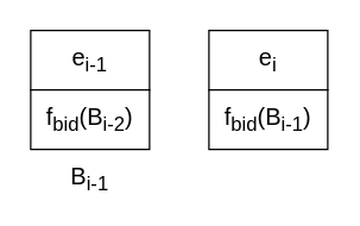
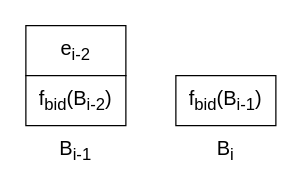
  <mxCell id="0" />
  <mxCell id="1" parent="0" />
- <mxCell id="2" value="e&lt;sub&gt;i&lt;/sub&gt;" style="rounded=0;whiteSpace=wrap;html=1;fontSize=16;" parent="1" vertex="1"><mxGeometry x="140" y="20" width="80" height="40" as="geometry" /></mxCell>
  <mxCell id="3" value="&lt;span style=&quot;font-size: 16px&quot;&gt;f&lt;sub&gt;bid&lt;/sub&gt;(B&lt;sub&gt;i-1&lt;/sub&gt;)&lt;/span&gt;" style="rounded=0;whiteSpace=wrap;html=1;fontSize=16;" parent="1" vertex="1"><mxGeometry x="140" y="60" width="80" height="40" as="geometry" /></mxCell>
- <mxCell id="4" value="e&lt;sub&gt;i-1&lt;/sub&gt;" style="rounded=0;whiteSpace=wrap;html=1;fontSize=16;" parent="1" vertex="1"><mxGeometry x="20" y="20" width="80" height="40" as="geometry" /></mxCell>
+ <mxCell id="4" value="e&lt;sub&gt;i-2&lt;/sub&gt;" style="rounded=0;whiteSpace=wrap;html=1;fontSize=16;" parent="1" vertex="1"><mxGeometry x="20" y="20" width="80" height="40" as="geometry" /></mxCell>
  <mxCell id="5" value="&lt;span style=&quot;font-size: 16px&quot;&gt;f&lt;sub&gt;bid&lt;/sub&gt;(B&lt;sub&gt;i-2&lt;/sub&gt;)&lt;/span&gt;" style="rounded=0;whiteSpace=wrap;html=1;fontSize=16;" parent="1" vertex="1"><mxGeometry x="20" y="60" width="80" height="40" as="geometry" /></mxCell>
  <mxCell id="6" value="B&lt;sub&gt;i-1&lt;/sub&gt;" style="text;html=1;strokeColor=none;fillColor=none;align=center;verticalAlign=middle;whiteSpace=wrap;rounded=0;fontSize=16;" parent="1" vertex="1"><mxGeometry x="40" y="110" width="40" height="20" as="geometry" /></mxCell>
+ <mxCell id="7" value="B&lt;sub&gt;i&lt;/sub&gt;" style="text;html=1;strokeColor=none;fillColor=none;align=center;verticalAlign=middle;whiteSpace=wrap;rounded=0;fontSize=16;" parent="1" vertex="1"><mxGeometry x="160" y="110" width="40" height="20" as="geometry" /></mxCell>
